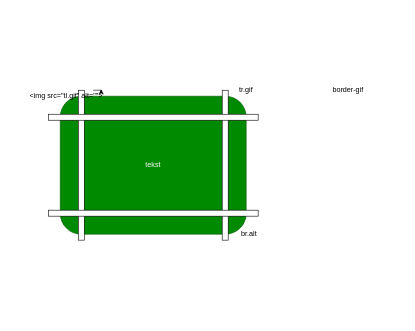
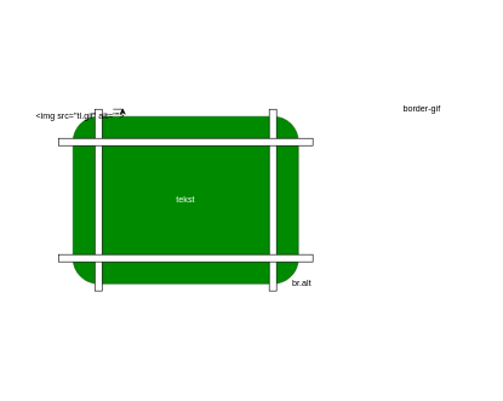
  <mxCell id="0" />
  <mxCell id="1" parent="0" />
  <mxCell id="2" value="tekst" style="rounded=1;whiteSpace=wrap;html=1;fillColor=#008a00;strokeColor=#005700;fontColor=#ffffff;" parent="1" vertex="1"><mxGeometry x="100" y="160" width="310" height="230" as="geometry" /></mxCell>
  <mxCell id="3" value="border-gif" style="text;html=1;strokeColor=none;fillColor=none;align=center;verticalAlign=middle;whiteSpace=wrap;rounded=0;" parent="1" vertex="1"><mxGeometry x="490" y="140" width="180" height="20" as="geometry" /></mxCell>
  <mxCell id="4" value="" style="rounded=0;whiteSpace=wrap;html=1;" parent="1" vertex="1"><mxGeometry x="130" y="150" width="10" height="250" as="geometry" /></mxCell>
  <mxCell id="5" value="" style="rounded=0;whiteSpace=wrap;html=1;" parent="1" vertex="1"><mxGeometry x="370" y="150" width="10" height="250" as="geometry" /></mxCell>
  <mxCell id="6" value="" style="rounded=0;whiteSpace=wrap;html=1;rotation=90;" parent="1" vertex="1"><mxGeometry x="250" y="180" width="10" height="350" as="geometry" /></mxCell>
  <mxCell id="7" value="" style="rounded=0;whiteSpace=wrap;html=1;rotation=90;" parent="1" vertex="1"><mxGeometry x="250" y="20" width="10" height="350" as="geometry" /></mxCell>
- <mxCell id="8" value="tr.gif" style="text;html=1;strokeColor=none;fillColor=none;align=center;verticalAlign=middle;whiteSpace=wrap;rounded=0;" parent="1" vertex="1"><mxGeometry x="390" y="140" width="40" height="20" as="geometry" /></mxCell>
  <mxCell id="9" value="br.alt" style="text;html=1;strokeColor=none;fillColor=none;align=center;verticalAlign=middle;whiteSpace=wrap;rounded=0;" parent="1" vertex="1"><mxGeometry x="395" y="380" width="40" height="20" as="geometry" /></mxCell>
  <mxCell id="10" value="&amp;lt;img src=&quot;tl.gif&quot; alt=&quot;&quot;&amp;gt;" style="text;html=1;strokeColor=none;fillColor=none;align=center;verticalAlign=middle;whiteSpace=wrap;rounded=0;" parent="1" vertex="1"><mxGeometry x="20" y="150" width="180" height="20" as="geometry" /></mxCell>
  <mxCell id="11" style="edgeStyle=orthogonalEdgeStyle;rounded=0;orthogonalLoop=1;jettySize=auto;html=1;exitX=0.75;exitY=0;exitDx=0;exitDy=0;entryX=0.824;entryY=-0.083;entryDx=0;entryDy=0;entryPerimeter=0;" parent="1" source="10" target="10" edge="1"><mxGeometry relative="1" as="geometry" /></mxCell>
